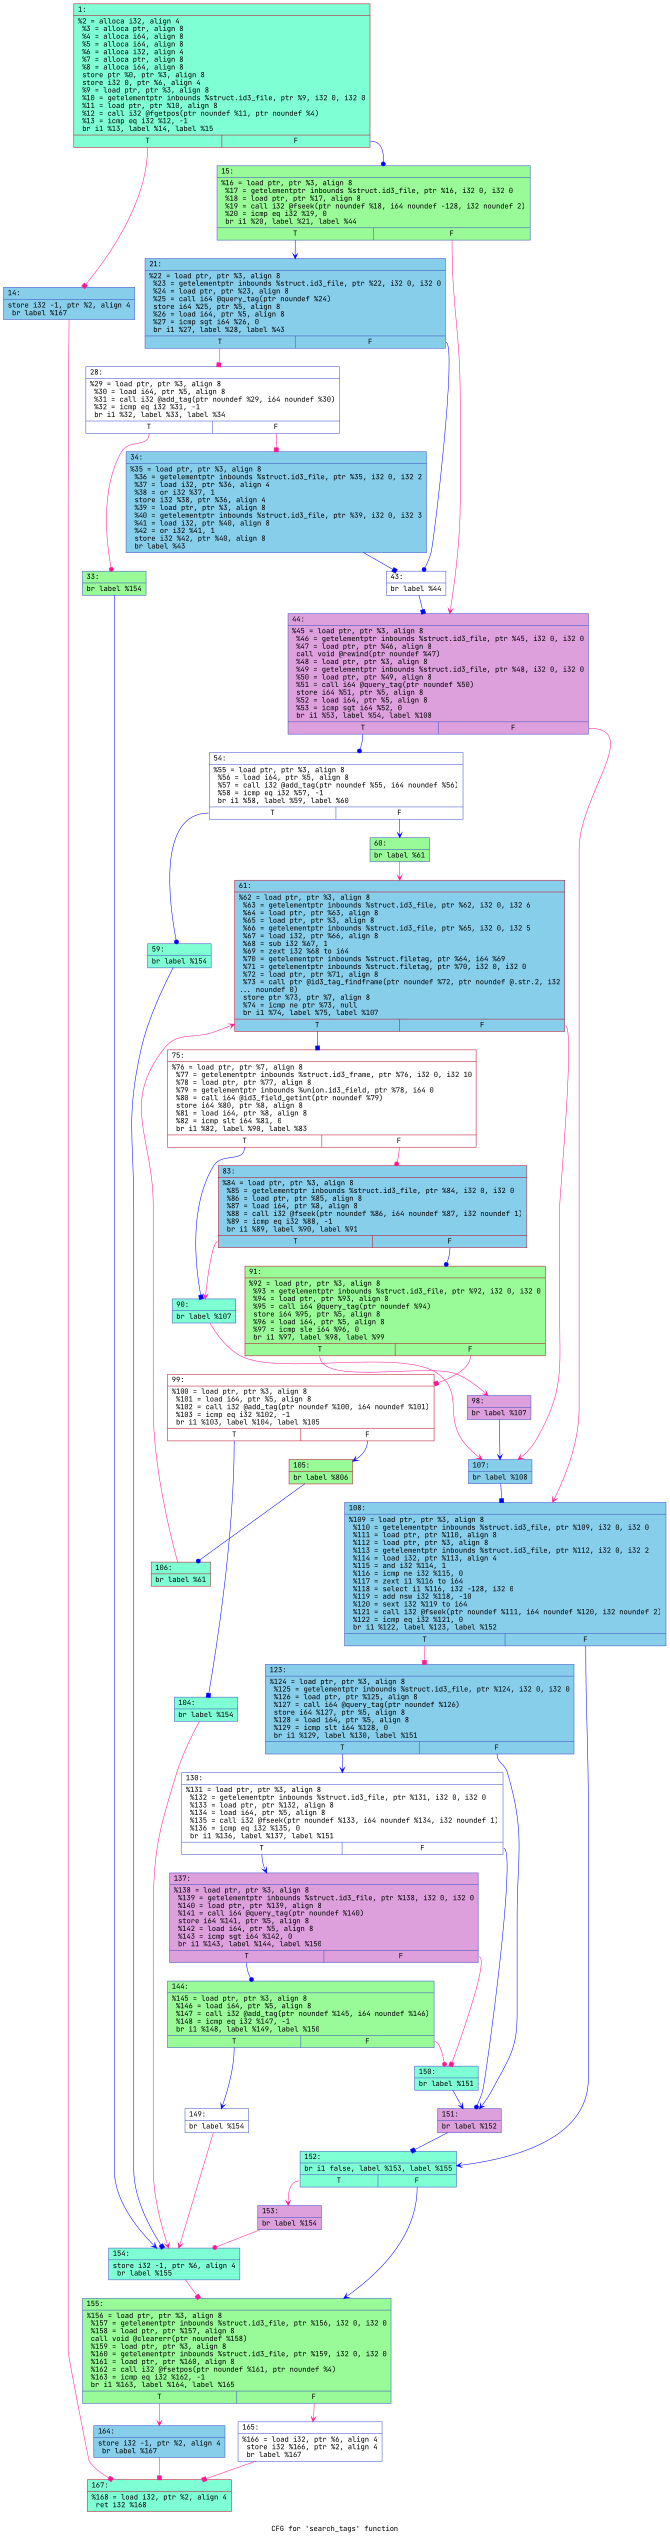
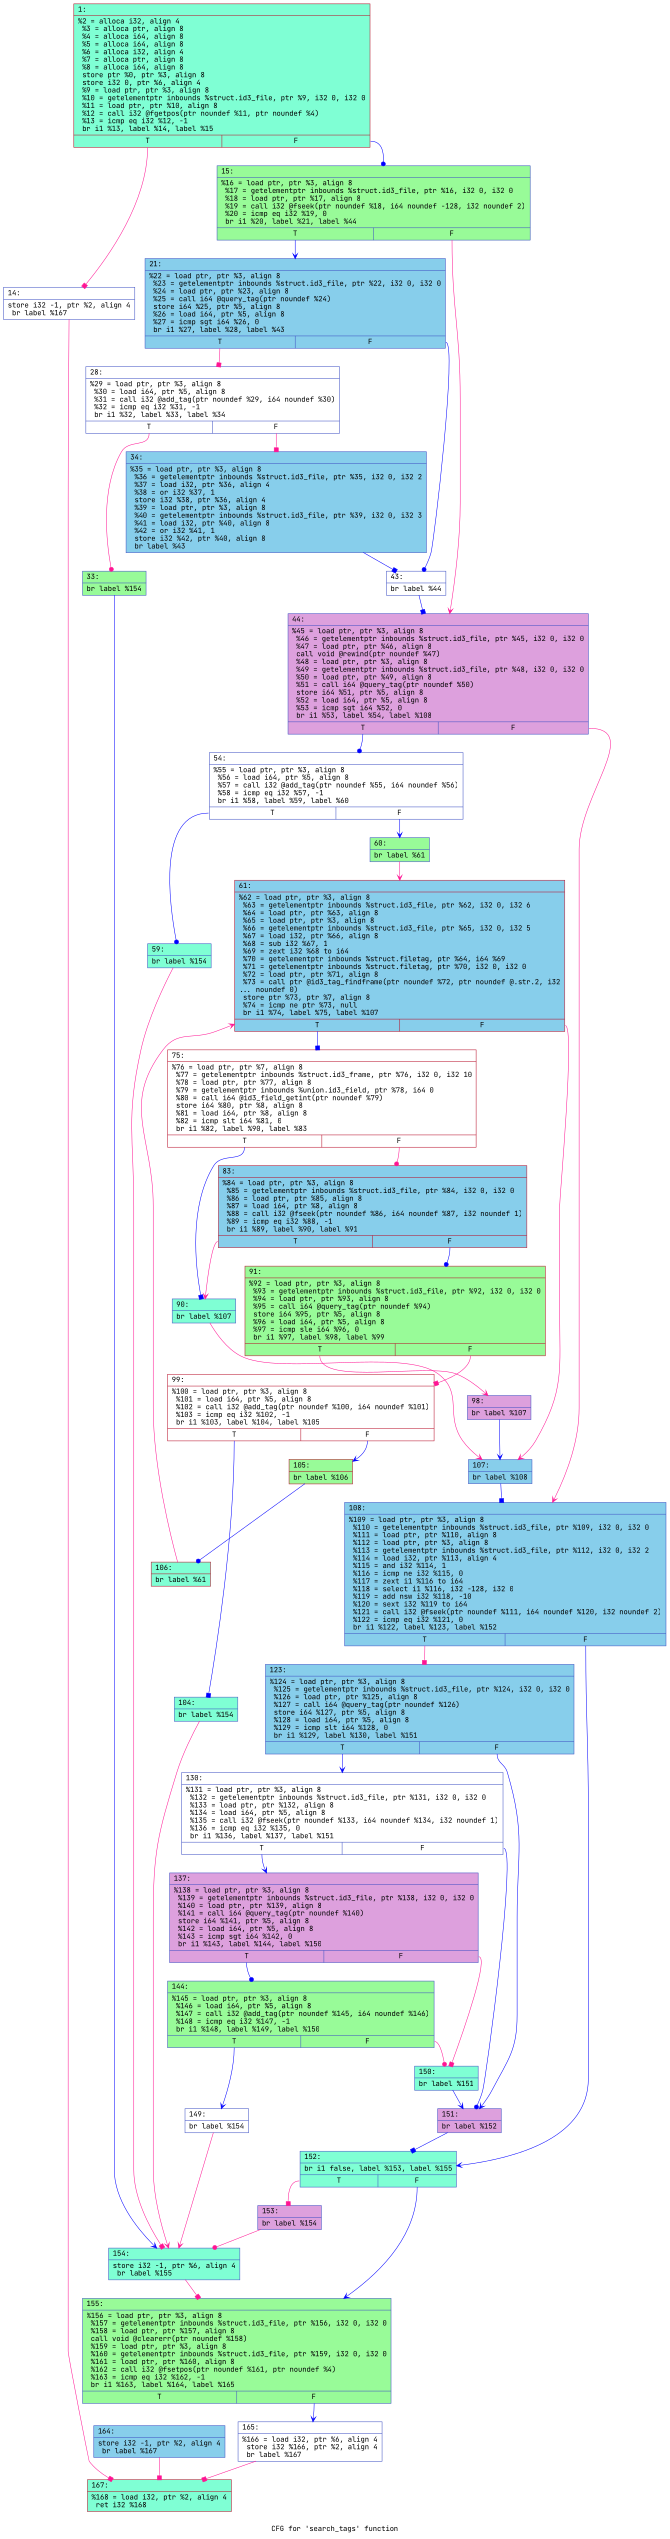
  digraph {
    fontname="JetBrains Mono"
    label="CFG for 'search_tags' function"
    node [color="#3d50c3ff" fillcolor=aquamarine fontname="JetBrains Mono" shape=record style=filled]
    edge [arrowhead=vee color=deeppink fontname="JetBrains Mono"]
    n1 [color="#b70d28ff" label="{1:\l|  %2 = alloca i32, align 4\l  %3 = alloca ptr, align 8\l  %4 = alloca i64, align 8\l  %5 = alloca i64, align 8\l  %6 = alloca i32, align 4\l  %7 = alloca ptr, align 8\l  %8 = alloca i64, align 8\l  store ptr %0, ptr %3, align 8\l  store i32 0, ptr %6, align 4\l  %9 = load ptr, ptr %3, align 8\l  %10 = getelementptr inbounds %struct.id3_file, ptr %9, i32 0, i32 0\l  %11 = load ptr, ptr %10, align 8\l  %12 = call i32 @fgetpos(ptr noundef %11, ptr noundef %4)\l  %13 = icmp eq i32 %12, -1\l  br i1 %13, label %14, label %15\l|{<s0>T|<s1>F}}"]
-   n2 [fillcolor=skyblue label="{14:\l|  store i32 -1, ptr %2, align 4\l  br label %167\l}"]
+   n2 [fillcolor=white label="{14:\l|  store i32 -1, ptr %2, align 4\l  br label %167\l}"]
    n3 [fillcolor=palegreen label="{15:\l|  %16 = load ptr, ptr %3, align 8\l  %17 = getelementptr inbounds %struct.id3_file, ptr %16, i32 0, i32 0\l  %18 = load ptr, ptr %17, align 8\l  %19 = call i32 @fseek(ptr noundef %18, i64 noundef -128, i32 noundef 2)\l  %20 = icmp eq i32 %19, 0\l  br i1 %20, label %21, label %44\l|{<s0>T|<s1>F}}"]
    n4 [color="#b70d28ff" label="{167:\l|  %168 = load i32, ptr %2, align 4\l  ret i32 %168\l}"]
    n5 [fillcolor=skyblue label="{21:\l|  %22 = load ptr, ptr %3, align 8\l  %23 = getelementptr inbounds %struct.id3_file, ptr %22, i32 0, i32 0\l  %24 = load ptr, ptr %23, align 8\l  %25 = call i64 @query_tag(ptr noundef %24)\l  store i64 %25, ptr %5, align 8\l  %26 = load i64, ptr %5, align 8\l  %27 = icmp sgt i64 %26, 0\l  br i1 %27, label %28, label %43\l|{<s0>T|<s1>F}}"]
    n6 [fillcolor=plum label="{44:\l|  %45 = load ptr, ptr %3, align 8\l  %46 = getelementptr inbounds %struct.id3_file, ptr %45, i32 0, i32 0\l  %47 = load ptr, ptr %46, align 8\l  call void @rewind(ptr noundef %47)\l  %48 = load ptr, ptr %3, align 8\l  %49 = getelementptr inbounds %struct.id3_file, ptr %48, i32 0, i32 0\l  %50 = load ptr, ptr %49, align 8\l  %51 = call i64 @query_tag(ptr noundef %50)\l  store i64 %51, ptr %5, align 8\l  %52 = load i64, ptr %5, align 8\l  %53 = icmp sgt i64 %52, 0\l  br i1 %53, label %54, label %108\l|{<s0>T|<s1>F}}"]
    n7 [fillcolor=white label="{28:\l|  %29 = load ptr, ptr %3, align 8\l  %30 = load i64, ptr %5, align 8\l  %31 = call i32 @add_tag(ptr noundef %29, i64 noundef %30)\l  %32 = icmp eq i32 %31, -1\l  br i1 %32, label %33, label %34\l|{<s0>T|<s1>F}}"]
    n8 [fillcolor=white label="{43:\l|  br label %44\l}"]
    n9 [fillcolor=white label="{54:\l|  %55 = load ptr, ptr %3, align 8\l  %56 = load i64, ptr %5, align 8\l  %57 = call i32 @add_tag(ptr noundef %55, i64 noundef %56)\l  %58 = icmp eq i32 %57, -1\l  br i1 %58, label %59, label %60\l|{<s0>T|<s1>F}}"]
    n10 [fillcolor=skyblue label="{108:\l|  %109 = load ptr, ptr %3, align 8\l  %110 = getelementptr inbounds %struct.id3_file, ptr %109, i32 0, i32 0\l  %111 = load ptr, ptr %110, align 8\l  %112 = load ptr, ptr %3, align 8\l  %113 = getelementptr inbounds %struct.id3_file, ptr %112, i32 0, i32 2\l  %114 = load i32, ptr %113, align 4\l  %115 = and i32 %114, 1\l  %116 = icmp ne i32 %115, 0\l  %117 = zext i1 %116 to i64\l  %118 = select i1 %116, i32 -128, i32 0\l  %119 = add nsw i32 %118, -10\l  %120 = sext i32 %119 to i64\l  %121 = call i32 @fseek(ptr noundef %111, i64 noundef %120, i32 noundef 2)\l  %122 = icmp eq i32 %121, 0\l  br i1 %122, label %123, label %152\l|{<s0>T|<s1>F}}"]
    n11 [fillcolor=palegreen label="{33:\l|  br label %154\l}"]
    n12 [fillcolor=skyblue label="{34:\l|  %35 = load ptr, ptr %3, align 8\l  %36 = getelementptr inbounds %struct.id3_file, ptr %35, i32 0, i32 2\l  %37 = load i32, ptr %36, align 4\l  %38 = or i32 %37, 1\l  store i32 %38, ptr %36, align 4\l  %39 = load ptr, ptr %3, align 8\l  %40 = getelementptr inbounds %struct.id3_file, ptr %39, i32 0, i32 3\l  %41 = load i32, ptr %40, align 8\l  %42 = or i32 %41, 1\l  store i32 %42, ptr %40, align 8\l  br label %43\l}"]
    n13 [label="{59:\l|  br label %154\l}"]
    n14 [fillcolor=palegreen label="{60:\l|  br label %61\l}"]
    n15 [fillcolor=skyblue label="{123:\l|  %124 = load ptr, ptr %3, align 8\l  %125 = getelementptr inbounds %struct.id3_file, ptr %124, i32 0, i32 0\l  %126 = load ptr, ptr %125, align 8\l  %127 = call i64 @query_tag(ptr noundef %126)\l  store i64 %127, ptr %5, align 8\l  %128 = load i64, ptr %5, align 8\l  %129 = icmp slt i64 %128, 0\l  br i1 %129, label %130, label %151\l|{<s0>T|<s1>F}}"]
    n16 [label="{152:\l|  br i1 false, label %153, label %155\l|{<s0>T|<s1>F}}"]
    n17 [label="{154:\l|  store i32 -1, ptr %6, align 4\l  br label %155\l}"]
    n18 [fillcolor=palegreen label="{155:\l|  %156 = load ptr, ptr %3, align 8\l  %157 = getelementptr inbounds %struct.id3_file, ptr %156, i32 0, i32 0\l  %158 = load ptr, ptr %157, align 8\l  call void @clearerr(ptr noundef %158)\l  %159 = load ptr, ptr %3, align 8\l  %160 = getelementptr inbounds %struct.id3_file, ptr %159, i32 0, i32 0\l  %161 = load ptr, ptr %160, align 8\l  %162 = call i32 @fsetpos(ptr noundef %161, ptr noundef %4)\l  %163 = icmp eq i32 %162, -1\l  br i1 %163, label %164, label %165\l|{<s0>T|<s1>F}}"]
    n19 [fillcolor=skyblue label="{164:\l|  store i32 -1, ptr %2, align 4\l  br label %167\l}"]
    n20 [fillcolor=white label="{165:\l|  %166 = load i32, ptr %6, align 4\l  store i32 %166, ptr %2, align 4\l  br label %167\l}"]
    n21 [color="#b70d28ff" fillcolor=skyblue label="{61:\l|  %62 = load ptr, ptr %3, align 8\l  %63 = getelementptr inbounds %struct.id3_file, ptr %62, i32 0, i32 6\l  %64 = load ptr, ptr %63, align 8\l  %65 = load ptr, ptr %3, align 8\l  %66 = getelementptr inbounds %struct.id3_file, ptr %65, i32 0, i32 5\l  %67 = load i32, ptr %66, align 8\l  %68 = sub i32 %67, 1\l  %69 = zext i32 %68 to i64\l  %70 = getelementptr inbounds %struct.filetag, ptr %64, i64 %69\l  %71 = getelementptr inbounds %struct.filetag, ptr %70, i32 0, i32 0\l  %72 = load ptr, ptr %71, align 8\l  %73 = call ptr @id3_tag_findframe(ptr noundef %72, ptr noundef @.str.2, i32\l... noundef 0)\l  store ptr %73, ptr %7, align 8\l  %74 = icmp ne ptr %73, null\l  br i1 %74, label %75, label %107\l|{<s0>T|<s1>F}}"]
    n22 [fillcolor=white label="{130:\l|  %131 = load ptr, ptr %3, align 8\l  %132 = getelementptr inbounds %struct.id3_file, ptr %131, i32 0, i32 0\l  %133 = load ptr, ptr %132, align 8\l  %134 = load i64, ptr %5, align 8\l  %135 = call i32 @fseek(ptr noundef %133, i64 noundef %134, i32 noundef 1)\l  %136 = icmp eq i32 %135, 0\l  br i1 %136, label %137, label %151\l|{<s0>T|<s1>F}}"]
    n23 [fillcolor=plum label="{151:\l|  br label %152\l}"]
    n24 [fillcolor=plum label="{153:\l|  br label %154\l}"]
    n25 [color="#b70d28ff" fillcolor=white label="{75:\l|  %76 = load ptr, ptr %7, align 8\l  %77 = getelementptr inbounds %struct.id3_frame, ptr %76, i32 0, i32 10\l  %78 = load ptr, ptr %77, align 8\l  %79 = getelementptr inbounds %union.id3_field, ptr %78, i64 0\l  %80 = call i64 @id3_field_getint(ptr noundef %79)\l  store i64 %80, ptr %8, align 8\l  %81 = load i64, ptr %8, align 8\l  %82 = icmp slt i64 %81, 0\l  br i1 %82, label %90, label %83\l|{<s0>T|<s1>F}}"]
    n26 [fillcolor=skyblue label="{107:\l|  br label %108\l}"]
    n27 [label="{90:\l|  br label %107\l}"]
    n28 [color="#b70d28ff" fillcolor=skyblue label="{83:\l|  %84 = load ptr, ptr %3, align 8\l  %85 = getelementptr inbounds %struct.id3_file, ptr %84, i32 0, i32 0\l  %86 = load ptr, ptr %85, align 8\l  %87 = load i64, ptr %8, align 8\l  %88 = call i32 @fseek(ptr noundef %86, i64 noundef %87, i32 noundef 1)\l  %89 = icmp eq i32 %88, -1\l  br i1 %89, label %90, label %91\l|{<s0>T|<s1>F}}"]
    n29 [color="#b70d28ff" fillcolor=palegreen label="{91:\l|  %92 = load ptr, ptr %3, align 8\l  %93 = getelementptr inbounds %struct.id3_file, ptr %92, i32 0, i32 0\l  %94 = load ptr, ptr %93, align 8\l  %95 = call i64 @query_tag(ptr noundef %94)\l  store i64 %95, ptr %5, align 8\l  %96 = load i64, ptr %5, align 8\l  %97 = icmp sle i64 %96, 0\l  br i1 %97, label %98, label %99\l|{<s0>T|<s1>F}}"]
    n30 [fillcolor=plum label="{98:\l|  br label %107\l}"]
    n31 [color="#b70d28ff" fillcolor=white label="{99:\l|  %100 = load ptr, ptr %3, align 8\l  %101 = load i64, ptr %5, align 8\l  %102 = call i32 @add_tag(ptr noundef %100, i64 noundef %101)\l  %103 = icmp eq i32 %102, -1\l  br i1 %103, label %104, label %105\l|{<s0>T|<s1>F}}"]
    n32 [label="{104:\l|  br label %154\l}"]
-   n33 [color="#b70d28ff" fillcolor=palegreen label="{105:\l|  br label %806\l}"]
+   n33 [color="#b70d28ff" fillcolor=palegreen label="{105:\l|  br label %106\l}"]
    n34 [color="#b70d28ff" label="{106:\l|  br label %61\l}"]
    n35 [fillcolor=plum label="{137:\l|  %138 = load ptr, ptr %3, align 8\l  %139 = getelementptr inbounds %struct.id3_file, ptr %138, i32 0, i32 0\l  %140 = load ptr, ptr %139, align 8\l  %141 = call i64 @query_tag(ptr noundef %140)\l  store i64 %141, ptr %5, align 8\l  %142 = load i64, ptr %5, align 8\l  %143 = icmp sgt i64 %142, 0\l  br i1 %143, label %144, label %150\l|{<s0>T|<s1>F}}"]
    n36 [fillcolor=palegreen label="{144:\l|  %145 = load ptr, ptr %3, align 8\l  %146 = load i64, ptr %5, align 8\l  %147 = call i32 @add_tag(ptr noundef %145, i64 noundef %146)\l  %148 = icmp eq i32 %147, -1\l  br i1 %148, label %149, label %150\l|{<s0>T|<s1>F}}"]
    n37 [label="{150:\l|  br label %151\l}"]
    n38 [fillcolor=white label="{149:\l|  br label %154\l}"]
    n1 -> n2 [arrowhead=box tailport=s0]
    n1 -> n3 [arrowhead=dot color=blue tailport=s1]
    n2 -> n4 [arrowhead=box]
    n3 -> n5 [color=blue tailport=s0]
    n3 -> n6 [tailport=s1]
    n5 -> n7 [arrowhead=box tailport=s0]
    n5 -> n8 [arrowhead=dot color=blue tailport=s1]
    n6 -> n9 [arrowhead=dot color=blue tailport=s0]
    n6 -> n10 [tailport=s1]
    n7 -> n11 [arrowhead=dot tailport=s0]
    n7 -> n12 [arrowhead=box tailport=s1]
    n8 -> n6 [arrowhead=box color=blue]
    n9 -> n13 [arrowhead=dot color=blue tailport=s0]
    n9 -> n14 [color=blue tailport=s1]
    n10 -> n15 [arrowhead=box tailport=s0]
    n10 -> n16 [color=blue tailport=s1]
    n11 -> n17 [color=blue]
    n12 -> n8 [arrowhead=box color=blue]
-   n13 -> n17 [arrowhead=box color=blue]
+   n13 -> n17 [arrowhead=box]
    n14 -> n21
    n15 -> n22 [color=blue tailport=s0]
    n15 -> n23 [color=blue tailport=s1]
    n16 -> n18 [color=blue tailport=s1]
-   n16 -> n24 [tailport=s0]
+   n16 -> n24 [arrowhead=box tailport=s0]
    n17 -> n18 [arrowhead=box]
-   n18 -> n19 [tailport=s0]
-   n18 -> n20 [tailport=s1]
+   n18 -> n20 [color=blue tailport=s1]
    n19 -> n4 [arrowhead=box]
    n20 -> n4 [arrowhead=box]
    n21 -> n25 [arrowhead=box color=blue tailport=s0]
    n21 -> n26 [tailport=s1]
    n22 -> n23 [arrowhead=dot color=blue tailport=s1]
    n22 -> n35 [color=blue tailport=s0]
    n23 -> n16 [arrowhead=box color=blue]
    n24 -> n17 [arrowhead=dot]
    n25 -> n27 [arrowhead=box color=blue tailport=s0]
    n25 -> n28 [arrowhead=dot tailport=s1]
    n26 -> n10 [arrowhead=box color=blue]
    n27 -> n26
    n28 -> n27 [tailport=s0]
    n28 -> n29 [arrowhead=dot color=blue tailport=s1]
    n29 -> n30 [tailport=s0]
    n29 -> n31 [arrowhead=box tailport=s1]
    n30 -> n26 [color=blue]
    n31 -> n32 [arrowhead=box color=blue tailport=s0]
    n31 -> n33 [color=blue tailport=s1]
    n32 -> n17
    n33 -> n34 [arrowhead=dot color=blue]
    n34 -> n21
    n35 -> n36 [arrowhead=dot color=blue tailport=s0]
    n35 -> n37 [arrowhead=box tailport=s1]
    n36 -> n37 [arrowhead=dot tailport=s1]
    n36 -> n38 [color=blue tailport=s0]
    n37 -> n23 [color=blue]
    n38 -> n17
  }
